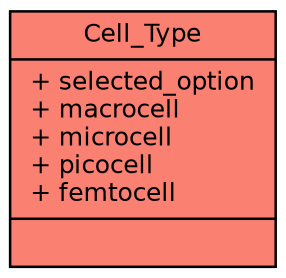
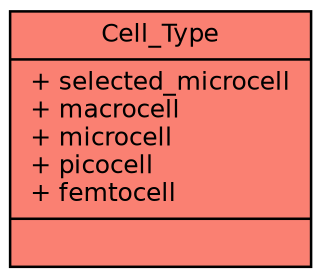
  digraph {
-   n1 [color=black fillcolor=salmon fontcolor=black fontname=Helvetica fontsize=10 height=0.2 label="{Cell_Type\n|+ selected_option\l+ macrocell\l+ microcell\l+ picocell\l+ femtocell\l|}" shape=record style=filled width=0.4]
+   n1 [color=black fillcolor=salmon fontcolor=black fontname=Helvetica fontsize=10 height=0.2 label="{Cell_Type\n|+ selected_microcell\l+ macrocell\l+ microcell\l+ picocell\l+ femtocell\l|}" shape=record style=filled width=0.4]
  }
